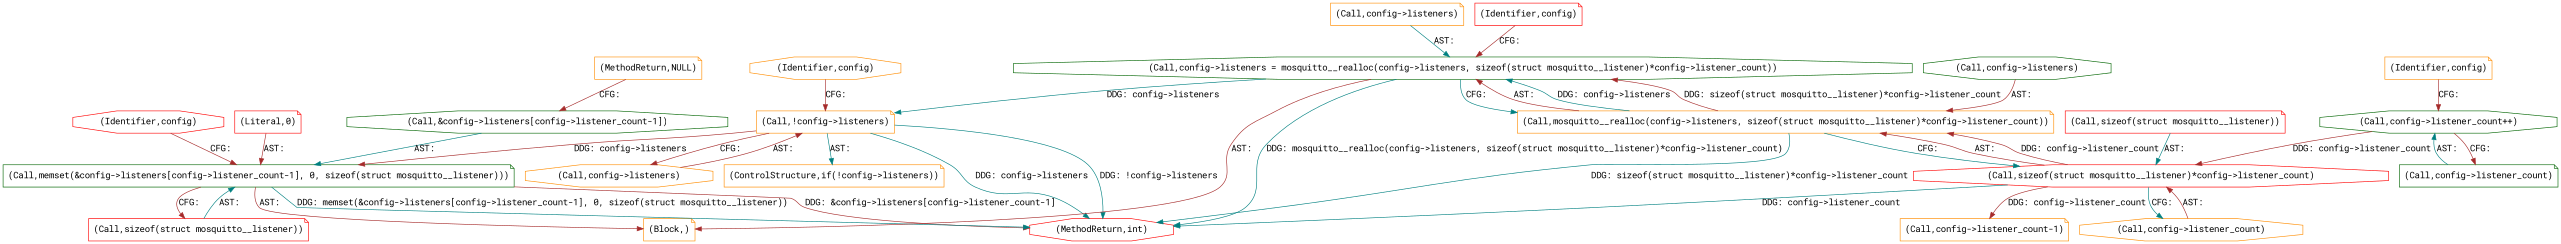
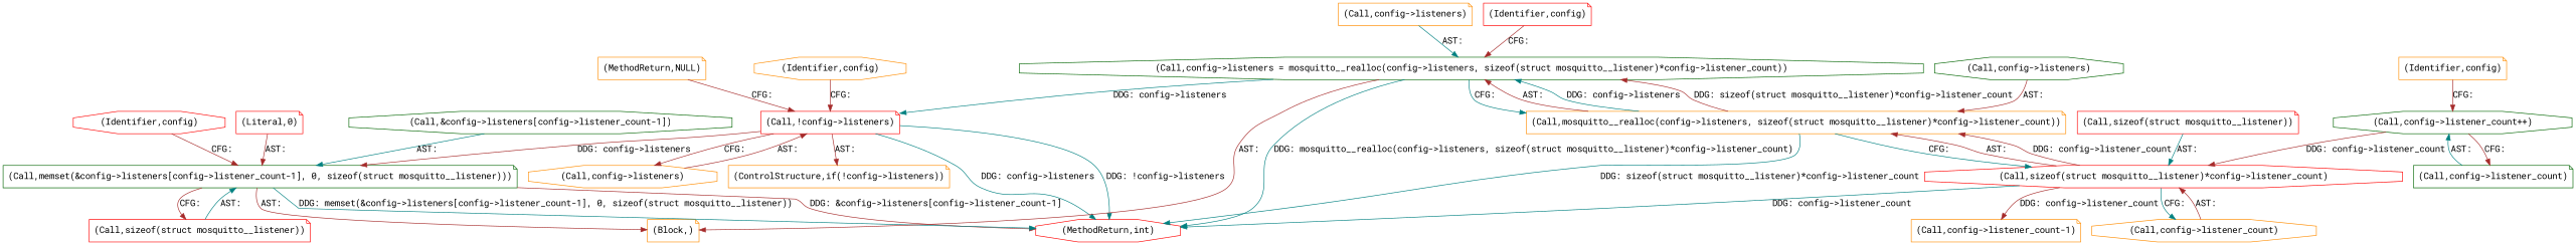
  digraph {
    fontname="Roboto Mono"
    node [color=darkorange fontname="Roboto Mono" shape=note]
    edge [color=brown fontname="Roboto Mono"]
    n1 [color=darkgreen label="(Call,memset(&config->listeners[config->listener_count-1], 0, sizeof(struct mosquitto__listener)))"]
    n2 [label="(Block,)"]
    n3 [color=red label="(MethodReturn,int)" shape=octagon]
    n4 [color=red label="(Call,sizeof(struct mosquitto__listener))"]
-   n5 [label="(Call,!config->listeners)"]
+   n5 [color=red label="(Call,!config->listeners)"]
    n6 [label="(ControlStructure,if(!config->listeners))"]
    n7 [label="(Call,config->listeners)" shape=octagon]
    n8 [color=darkgreen label="(Call,config->listeners = mosquitto__realloc(config->listeners, sizeof(struct mosquitto__listener)*config->listener_count))" shape=octagon]
    n9 [label="(Call,mosquitto__realloc(config->listeners, sizeof(struct mosquitto__listener)*config->listener_count))"]
    n10 [color=red label="(Call,sizeof(struct mosquitto__listener)*config->listener_count)" shape=octagon]
    n11 [label="(Call,config->listener_count)" shape=octagon]
    n12 [label="(Call,config->listener_count-1)"]
    n13 [color=darkgreen label="(Call,config->listener_count++)" shape=octagon]
    n14 [color=darkgreen label="(Call,config->listener_count)"]
    n15 [label="(Call,config->listeners)"]
    n16 [color=red label="(Identifier,config)" shape=octagon]
    n17 [color=red label="(Literal,0)"]
    n18 [color=darkgreen label="(Call,&config->listeners[config->listener_count-1])" shape=octagon]
    n19 [label="(MethodReturn,NULL)"]
    n20 [label="(Identifier,config)" shape=octagon]
    n21 [color=darkgreen label="(Call,config->listeners)" shape=octagon]
    n22 [label="(Identifier,config)"]
    n23 [color=red label="(Identifier,config)"]
    n24 [color=red label="(Call,sizeof(struct mosquitto__listener))"]
    n1 -> n2 [label="AST: "]
    n1 -> n3 [label="DDG: &config->listeners[config->listener_count-1]"]
    n1 -> n3 [color=teal label="DDG: memset(&config->listeners[config->listener_count-1], 0, sizeof(struct mosquitto__listener))"]
    n1 -> n4 [label="CFG: "]
    n4 -> n1 [color=teal label="AST: "]
    n5 -> n1 [label="DDG: config->listeners"]
    n5 -> n3 [color=teal label="DDG: config->listeners"]
    n5 -> n3 [color=teal label="DDG: !config->listeners"]
-   n5 -> n6 [color=teal label="AST: "]
+   n5 -> n6 [label="AST: "]
    n5 -> n7 [label="CFG: "]
    n7 -> n5 [label="AST: "]
    n8 -> n2 [label="AST: "]
    n8 -> n3 [color=teal label="DDG: mosquitto__realloc(config->listeners, sizeof(struct mosquitto__listener)*config->listener_count)"]
    n8 -> n5 [color=teal label="DDG: config->listeners"]
    n8 -> n9 [color=teal label="CFG: "]
    n9 -> n3 [color=teal label="DDG: sizeof(struct mosquitto__listener)*config->listener_count"]
    n9 -> n8 [label="AST: "]
    n9 -> n8 [color=teal label="DDG: config->listeners"]
    n9 -> n8 [label="DDG: sizeof(struct mosquitto__listener)*config->listener_count"]
    n9 -> n10 [color=teal label="CFG: "]
    n10 -> n3 [color=teal label="DDG: config->listener_count"]
    n10 -> n9 [label="AST: "]
    n10 -> n9 [label="DDG: config->listener_count"]
    n10 -> n11 [color=teal label="CFG: "]
    n10 -> n12 [label="DDG: config->listener_count"]
    n11 -> n10 [label="AST: "]
    n13 -> n10 [label="DDG: config->listener_count"]
    n13 -> n14 [label="CFG: "]
    n14 -> n13 [color=teal label="AST: "]
    n15 -> n8 [color=teal label="AST: "]
    n16 -> n1 [label="CFG: "]
    n17 -> n1 [label="AST: "]
    n18 -> n1 [color=teal label="AST: "]
-   n19 -> n18 [label="CFG: "]
+   n19 -> n5 [label="CFG: "]
    n20 -> n5 [label="CFG: "]
    n21 -> n9 [label="AST: "]
    n22 -> n13 [label="CFG: "]
    n23 -> n8 [label="CFG: "]
    n24 -> n10 [color=teal label="AST: "]
  }
